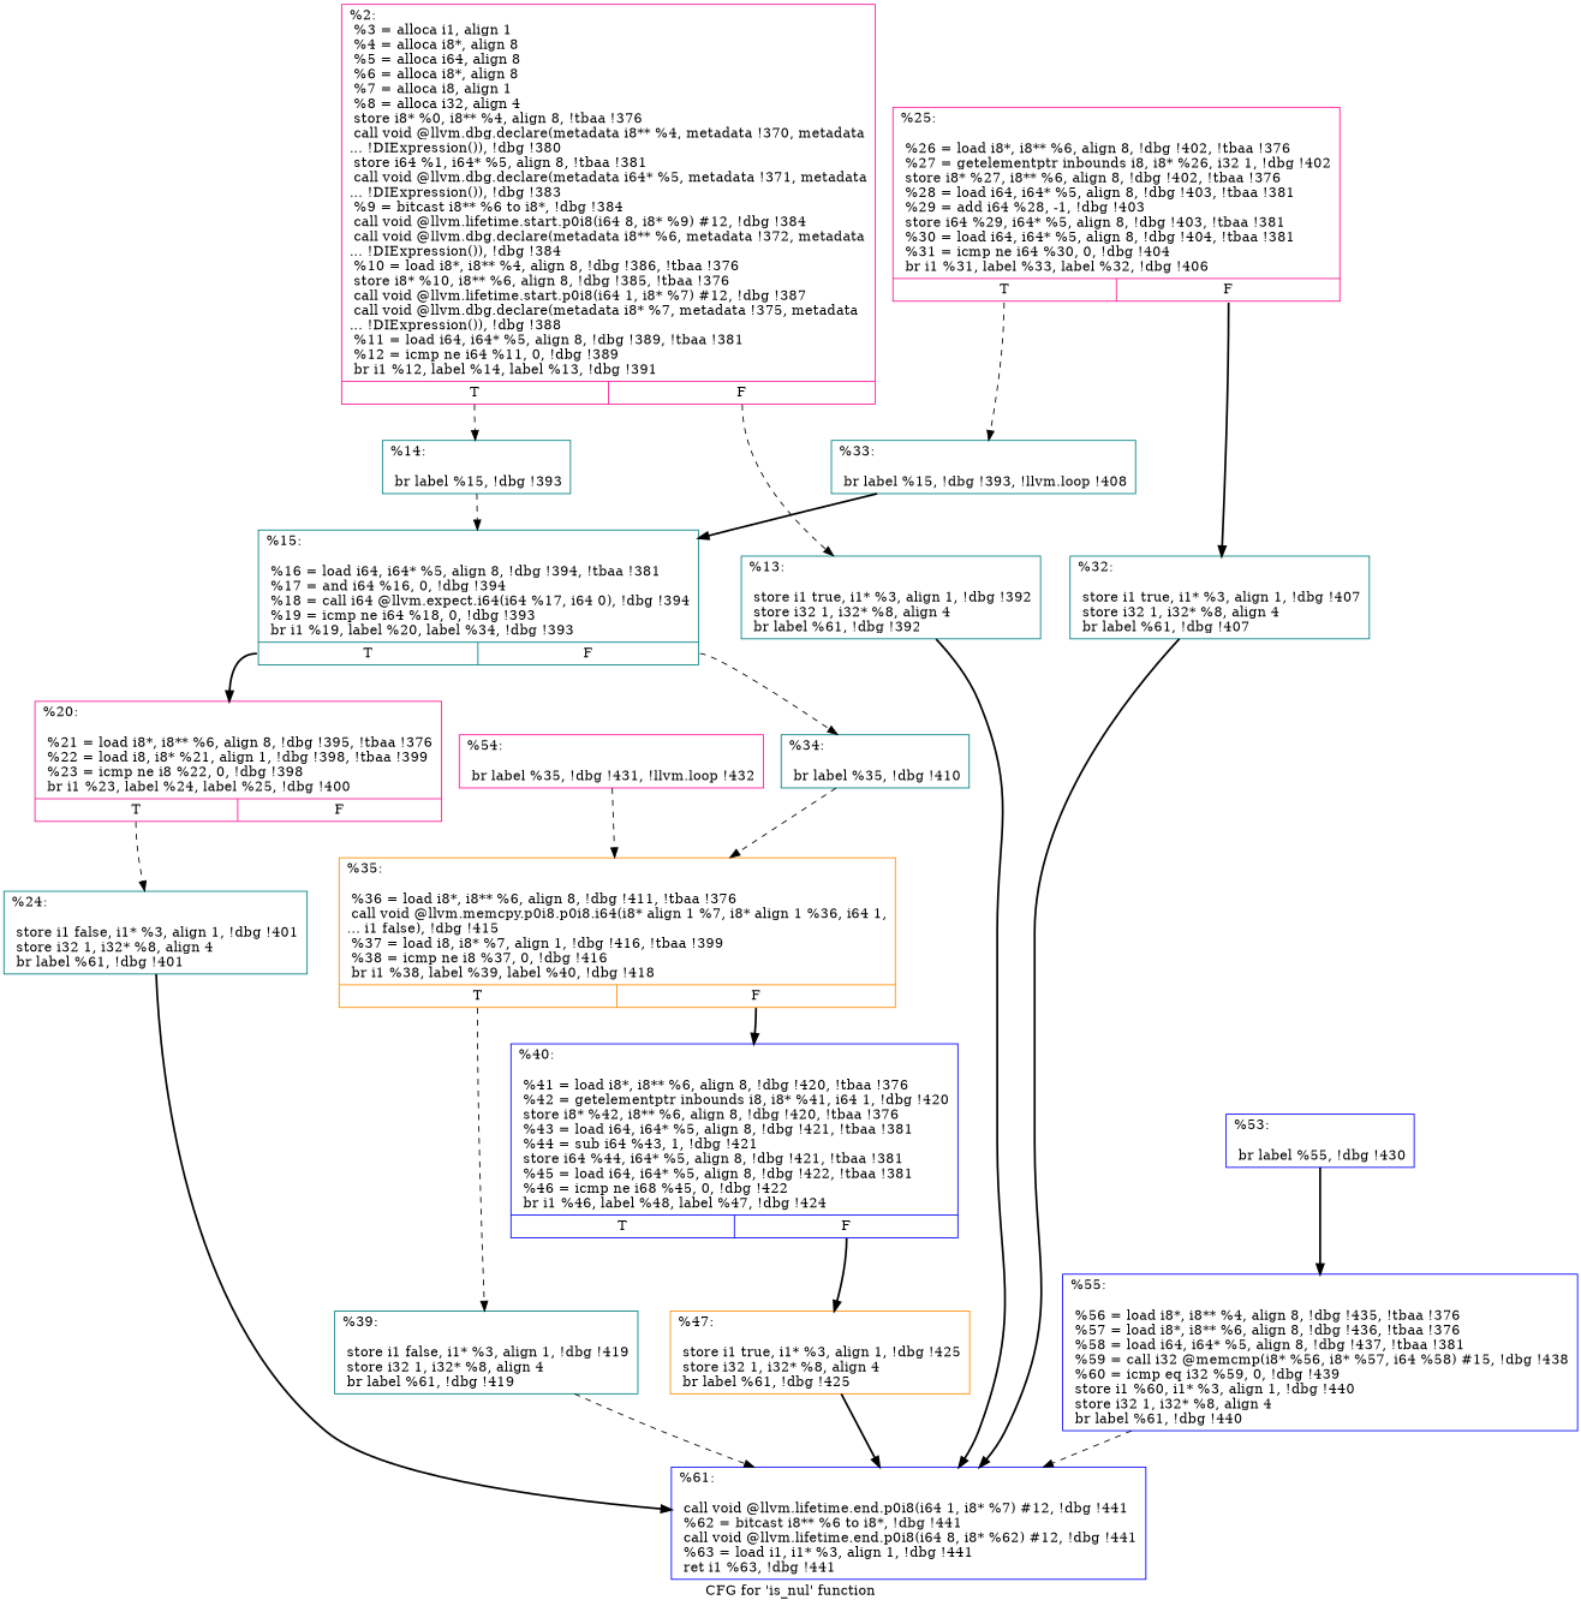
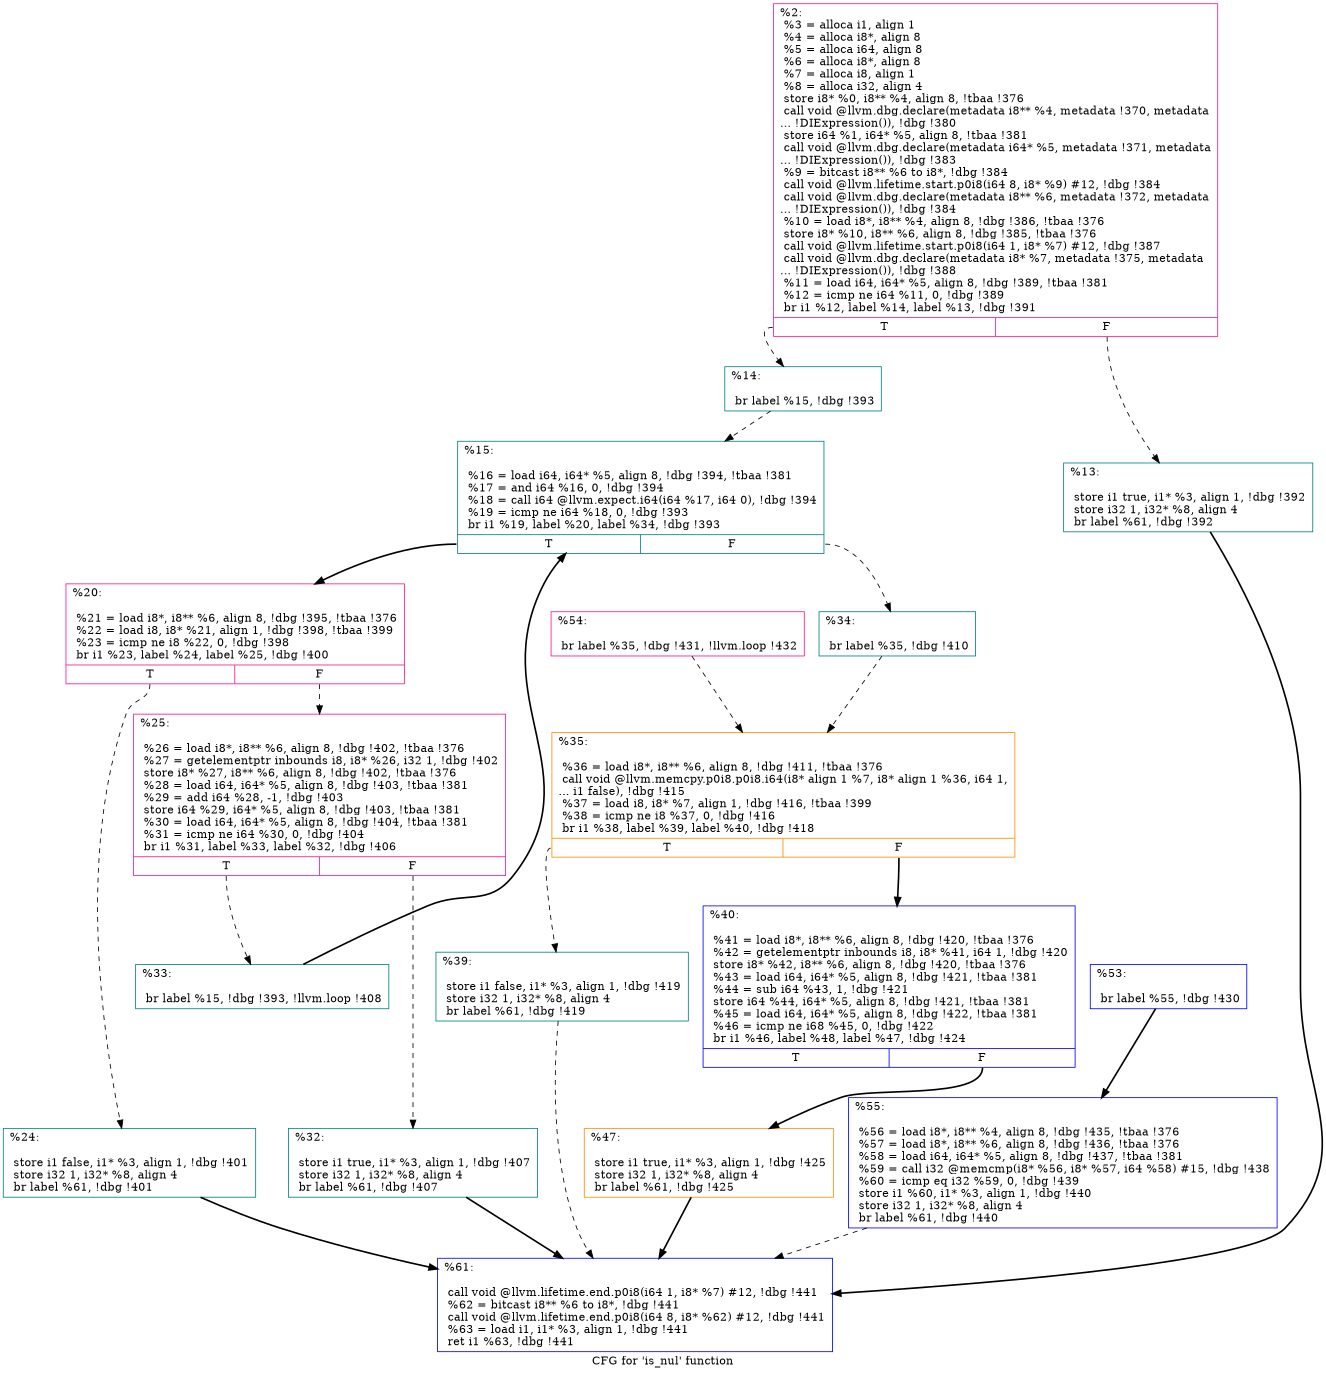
  digraph {
    label="CFG for 'is_nul' function"
    node [color=teal shape=record]
    edge [style=dashed]
    n1 [color=deeppink label="{%2:\l  %3 = alloca i1, align 1\l  %4 = alloca i8*, align 8\l  %5 = alloca i64, align 8\l  %6 = alloca i8*, align 8\l  %7 = alloca i8, align 1\l  %8 = alloca i32, align 4\l  store i8* %0, i8** %4, align 8, !tbaa !376\l  call void @llvm.dbg.declare(metadata i8** %4, metadata !370, metadata\l... !DIExpression()), !dbg !380\l  store i64 %1, i64* %5, align 8, !tbaa !381\l  call void @llvm.dbg.declare(metadata i64* %5, metadata !371, metadata\l... !DIExpression()), !dbg !383\l  %9 = bitcast i8** %6 to i8*, !dbg !384\l  call void @llvm.lifetime.start.p0i8(i64 8, i8* %9) #12, !dbg !384\l  call void @llvm.dbg.declare(metadata i8** %6, metadata !372, metadata\l... !DIExpression()), !dbg !384\l  %10 = load i8*, i8** %4, align 8, !dbg !386, !tbaa !376\l  store i8* %10, i8** %6, align 8, !dbg !385, !tbaa !376\l  call void @llvm.lifetime.start.p0i8(i64 1, i8* %7) #12, !dbg !387\l  call void @llvm.dbg.declare(metadata i8* %7, metadata !375, metadata\l... !DIExpression()), !dbg !388\l  %11 = load i64, i64* %5, align 8, !dbg !389, !tbaa !381\l  %12 = icmp ne i64 %11, 0, !dbg !389\l  br i1 %12, label %14, label %13, !dbg !391\l|{<s0>T|<s1>F}}"]
    n2 [label="{%14:\l\l  br label %15, !dbg !393\l}"]
    n3 [label="{%13:\l\l  store i1 true, i1* %3, align 1, !dbg !392\l  store i32 1, i32* %8, align 4\l  br label %61, !dbg !392\l}"]
    n4 [label="{%15:\l\l  %16 = load i64, i64* %5, align 8, !dbg !394, !tbaa !381\l  %17 = and i64 %16, 0, !dbg !394\l  %18 = call i64 @llvm.expect.i64(i64 %17, i64 0), !dbg !394\l  %19 = icmp ne i64 %18, 0, !dbg !393\l  br i1 %19, label %20, label %34, !dbg !393\l|{<s0>T|<s1>F}}"]
    n5 [color=blue label="{%61:\l\l  call void @llvm.lifetime.end.p0i8(i64 1, i8* %7) #12, !dbg !441\l  %62 = bitcast i8** %6 to i8*, !dbg !441\l  call void @llvm.lifetime.end.p0i8(i64 8, i8* %62) #12, !dbg !441\l  %63 = load i1, i1* %3, align 1, !dbg !441\l  ret i1 %63, !dbg !441\l}"]
    n6 [color=deeppink label="{%20:\l\l  %21 = load i8*, i8** %6, align 8, !dbg !395, !tbaa !376\l  %22 = load i8, i8* %21, align 1, !dbg !398, !tbaa !399\l  %23 = icmp ne i8 %22, 0, !dbg !398\l  br i1 %23, label %24, label %25, !dbg !400\l|{<s0>T|<s1>F}}"]
    n7 [label="{%34:\l\l  br label %35, !dbg !410\l}"]
    n8 [label="{%24:\l\l  store i1 false, i1* %3, align 1, !dbg !401\l  store i32 1, i32* %8, align 4\l  br label %61, !dbg !401\l}"]
    n9 [color=deeppink label="{%25:\l\l  %26 = load i8*, i8** %6, align 8, !dbg !402, !tbaa !376\l  %27 = getelementptr inbounds i8, i8* %26, i32 1, !dbg !402\l  store i8* %27, i8** %6, align 8, !dbg !402, !tbaa !376\l  %28 = load i64, i64* %5, align 8, !dbg !403, !tbaa !381\l  %29 = add i64 %28, -1, !dbg !403\l  store i64 %29, i64* %5, align 8, !dbg !403, !tbaa !381\l  %30 = load i64, i64* %5, align 8, !dbg !404, !tbaa !381\l  %31 = icmp ne i64 %30, 0, !dbg !404\l  br i1 %31, label %33, label %32, !dbg !406\l|{<s0>T|<s1>F}}"]
    n10 [color=darkorange label="{%35:\l\l  %36 = load i8*, i8** %6, align 8, !dbg !411, !tbaa !376\l  call void @llvm.memcpy.p0i8.p0i8.i64(i8* align 1 %7, i8* align 1 %36, i64 1,\l... i1 false), !dbg !415\l  %37 = load i8, i8* %7, align 1, !dbg !416, !tbaa !399\l  %38 = icmp ne i8 %37, 0, !dbg !416\l  br i1 %38, label %39, label %40, !dbg !418\l|{<s0>T|<s1>F}}"]
    n11 [label="{%33:\l\l  br label %15, !dbg !393, !llvm.loop !408\l}"]
    n12 [label="{%32:\l\l  store i1 true, i1* %3, align 1, !dbg !407\l  store i32 1, i32* %8, align 4\l  br label %61, !dbg !407\l}"]
    n13 [label="{%39:\l\l  store i1 false, i1* %3, align 1, !dbg !419\l  store i32 1, i32* %8, align 4\l  br label %61, !dbg !419\l}"]
    n14 [color=blue label="{%40:\l\l  %41 = load i8*, i8** %6, align 8, !dbg !420, !tbaa !376\l  %42 = getelementptr inbounds i8, i8* %41, i64 1, !dbg !420\l  store i8* %42, i8** %6, align 8, !dbg !420, !tbaa !376\l  %43 = load i64, i64* %5, align 8, !dbg !421, !tbaa !381\l  %44 = sub i64 %43, 1, !dbg !421\l  store i64 %44, i64* %5, align 8, !dbg !421, !tbaa !381\l  %45 = load i64, i64* %5, align 8, !dbg !422, !tbaa !381\l  %46 = icmp ne i68 %45, 0, !dbg !422\l  br i1 %46, label %48, label %47, !dbg !424\l|{<s0>T|<s1>F}}"]
    n15 [color=darkorange label="{%47:\l\l  store i1 true, i1* %3, align 1, !dbg !425\l  store i32 1, i32* %8, align 4\l  br label %61, !dbg !425\l}"]
    n16 [color=blue label="{%53:\l\l  br label %55, !dbg !430\l}"]
    n17 [color=blue label="{%55:\l\l  %56 = load i8*, i8** %4, align 8, !dbg !435, !tbaa !376\l  %57 = load i8*, i8** %6, align 8, !dbg !436, !tbaa !376\l  %58 = load i64, i64* %5, align 8, !dbg !437, !tbaa !381\l  %59 = call i32 @memcmp(i8* %56, i8* %57, i64 %58) #15, !dbg !438\l  %60 = icmp eq i32 %59, 0, !dbg !439\l  store i1 %60, i1* %3, align 1, !dbg !440\l  store i32 1, i32* %8, align 4\l  br label %61, !dbg !440\l}"]
    n18 [color=deeppink label="{%54:\l\l  br label %35, !dbg !431, !llvm.loop !432\l}"]
    n1 -> n2 [tailport=s0]
    n1 -> n3 [tailport=s1]
    n2 -> n4
    n3 -> n5 [style=bold]
    n4 -> n6 [style=bold tailport=s0]
    n4 -> n7 [tailport=s1]
    n6 -> n8 [tailport=s0]
+   n6 -> n9 [tailport=s1]
    n7 -> n10
    n8 -> n5 [style=bold]
    n9 -> n11 [tailport=s0]
-   n9 -> n12 [style=bold tailport=s1]
+   n9 -> n12 [tailport=s1]
    n10 -> n13 [tailport=s0]
    n10 -> n14 [style=bold tailport=s1]
    n11 -> n4 [style=bold]
    n12 -> n5 [style=bold]
    n13 -> n5
    n14 -> n15 [style=bold tailport=s1]
    n15 -> n5 [style=bold]
    n16 -> n17 [style=bold]
    n17 -> n5
    n18 -> n10
  }
